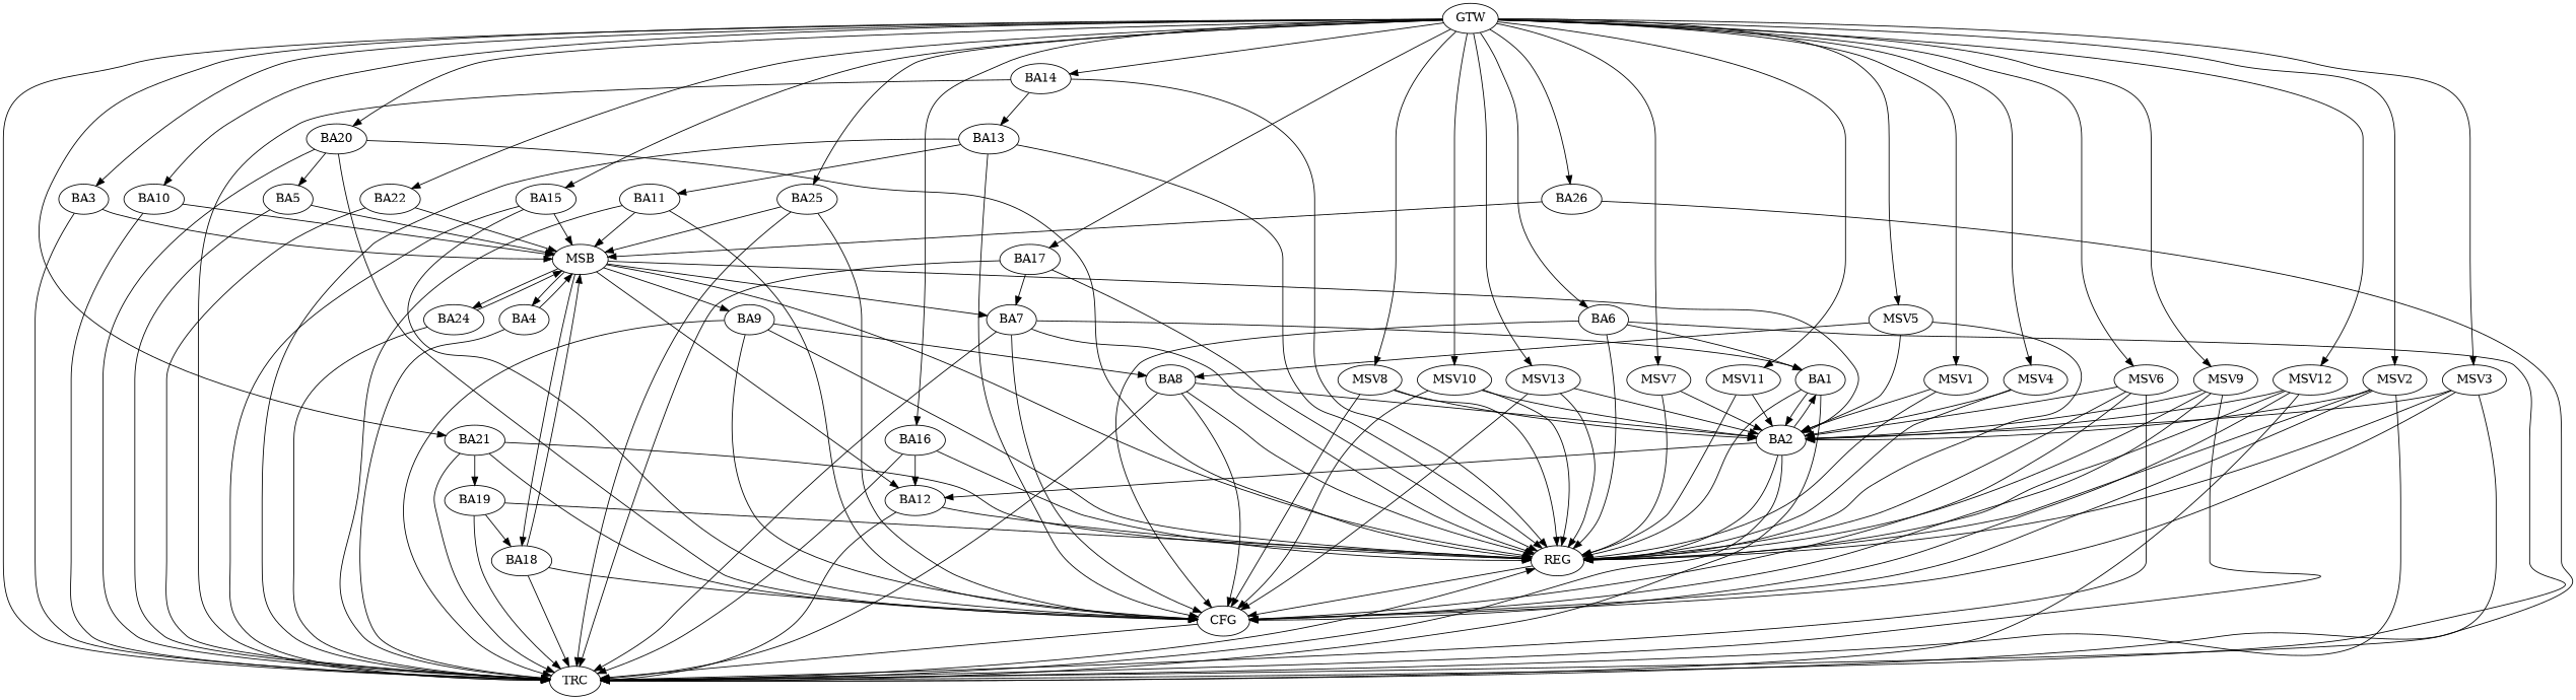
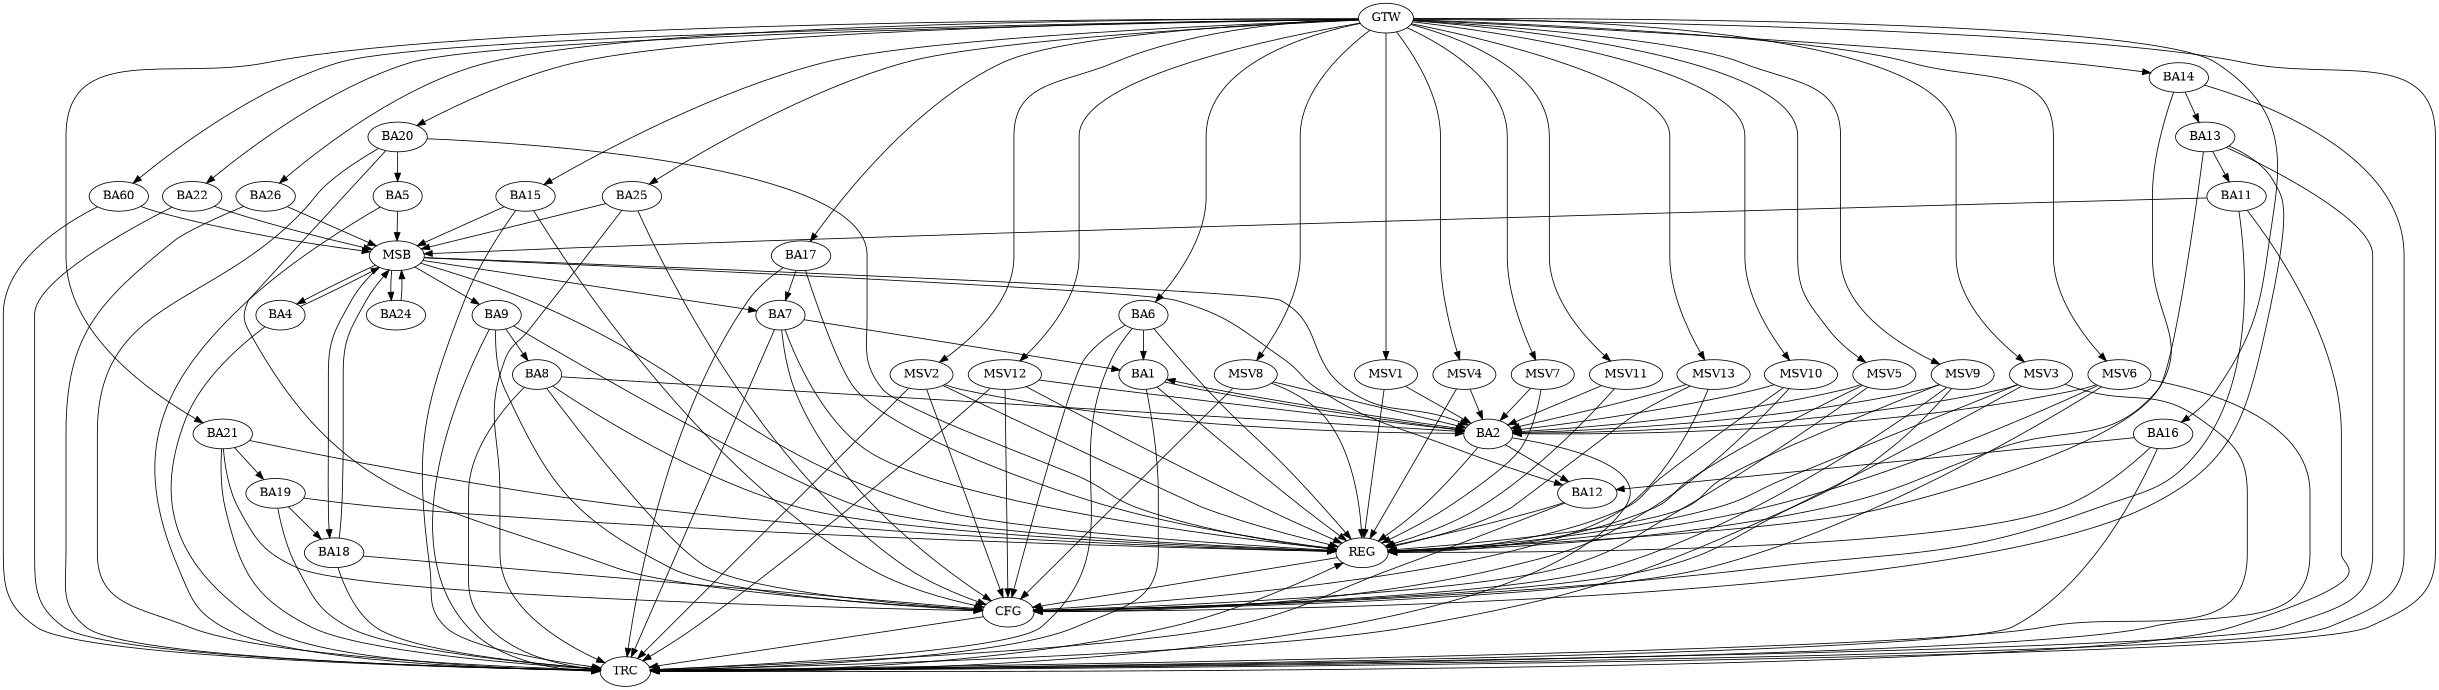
  strict digraph {
    n1 [label=BA1]
    n2 [label=BA2]
    n3 [label=REG]
    n4 [label=TRC]
    n5 [label=BA12]
    n6 [label=CFG]
-   n7 [label=BA3]
    n8 [label=MSB]
    n9 [label=BA4]
    n10 [label=BA7]
    n11 [label=BA9]
    n12 [label=BA18]
    n13 [label=BA24]
    n14 [label=BA5]
    n15 [label=BA6]
    n16 [label=BA8]
-   n17 [label=BA10]
+   n17 [label=BA60]
    n18 [label=BA11]
    n19 [label=BA13]
    n20 [label=BA14]
    n21 [label=BA15]
    n22 [label=BA16]
    n23 [label=BA17]
    n24 [label=BA19]
    n25 [label=BA20]
    n26 [label=BA21]
    n27 [label=BA22]
    n28 [label=BA25]
    n29 [label=BA26]
    n30 [label=GTW]
    n31 [label=MSV1]
    n32 [label=MSV2]
    n33 [label=MSV3]
    n34 [label=MSV4]
    n35 [label=MSV5]
    n36 [label=MSV6]
    n37 [label=MSV7]
    n38 [label=MSV8]
    n39 [label=MSV9]
    n40 [label=MSV10]
    n41 [label=MSV11]
    n42 [label=MSV12]
    n43 [label=MSV13]
    n1 -> n2
    n1 -> n3
    n1 -> n4
    n2 -> n1
    n2 -> n3
    n2 -> n4
    n2 -> n5
    n3 -> n6
    n4 -> n3
    n5 -> n3
    n5 -> n4
    n6 -> n4
-   n7 -> n4
-   n7 -> n8
    n8 -> n2
    n8 -> n3
    n8 -> n5
    n8 -> n9
    n8 -> n10
    n8 -> n11
    n8 -> n12
    n8 -> n13
    n9 -> n4
    n9 -> n8
    n10 -> n1
    n10 -> n3
    n10 -> n4
    n10 -> n6
    n11 -> n3
    n11 -> n4
    n11 -> n6
    n11 -> n16
    n12 -> n4
    n12 -> n6
    n12 -> n8
-   n13 -> n4
    n13 -> n8
    n14 -> n4
    n14 -> n8
    n15 -> n1
    n15 -> n3
    n15 -> n4
    n15 -> n6
    n16 -> n2
    n16 -> n3
    n16 -> n4
    n16 -> n6
    n17 -> n4
    n17 -> n8
    n18 -> n4
    n18 -> n6
    n18 -> n8
    n19 -> n3
    n19 -> n4
    n19 -> n6
    n19 -> n18
    n20 -> n3
    n20 -> n4
    n20 -> n19
    n21 -> n4
    n21 -> n6
    n21 -> n8
    n22 -> n3
    n22 -> n4
    n22 -> n5
    n23 -> n3
    n23 -> n4
    n23 -> n10
    n24 -> n3
    n24 -> n4
    n24 -> n12
    n25 -> n3
    n25 -> n4
    n25 -> n6
    n25 -> n14
    n26 -> n3
    n26 -> n4
    n26 -> n6
    n26 -> n24
    n27 -> n4
    n27 -> n8
    n28 -> n4
    n28 -> n6
    n28 -> n8
    n29 -> n4
    n29 -> n8
    n30 -> n4
-   n30 -> n7
    n30 -> n15
    n30 -> n17
    n30 -> n20
    n30 -> n21
    n30 -> n22
    n30 -> n23
    n30 -> n25
    n30 -> n26
    n30 -> n27
    n30 -> n28
    n30 -> n29
    n30 -> n31
    n30 -> n32
    n30 -> n33
    n30 -> n34
    n30 -> n35
    n30 -> n36
    n30 -> n37
    n30 -> n38
    n30 -> n39
    n30 -> n40
    n30 -> n41
    n30 -> n42
    n30 -> n43
    n31 -> n2
    n31 -> n3
    n32 -> n2
    n32 -> n3
    n32 -> n4
    n32 -> n6
    n33 -> n2
    n33 -> n3
    n33 -> n4
    n33 -> n6
    n34 -> n2
    n34 -> n3
    n35 -> n2
    n35 -> n3
-   n35 -> n16
+   n35 -> n6
    n36 -> n2
    n36 -> n3
    n36 -> n4
    n36 -> n6
    n37 -> n2
    n37 -> n3
    n38 -> n2
    n38 -> n3
    n38 -> n6
    n39 -> n2
    n39 -> n3
    n39 -> n4
    n39 -> n6
    n40 -> n2
    n40 -> n3
    n40 -> n6
    n41 -> n2
    n41 -> n3
    n42 -> n2
    n42 -> n3
    n42 -> n4
    n42 -> n6
    n43 -> n2
    n43 -> n3
    n43 -> n6
  }
